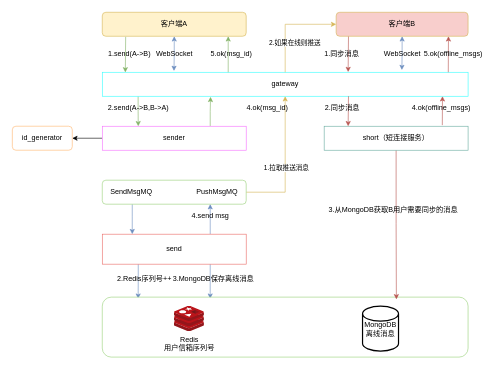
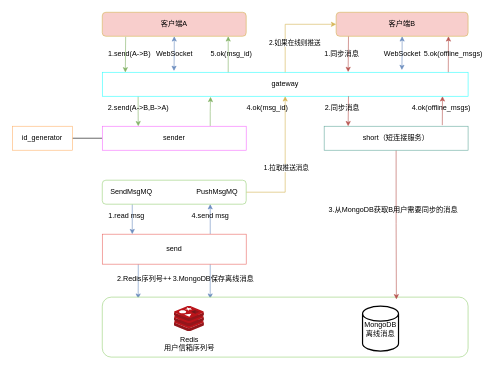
  <mxCell id="0" />
  <mxCell id="1" parent="0" />
  <mxCell id="2" style="edgeStyle=orthogonalEdgeStyle;rounded=0;orthogonalLoop=1;jettySize=auto;html=1;entryX=0.196;entryY=-0.055;entryDx=0;entryDy=0;startArrow=classic;startFill=1;fillColor=#dae8fc;strokeColor=#6c8ebf;entryPerimeter=0;" edge="1" parent="1" source="3" target="6"><mxGeometry relative="1" as="geometry" /></mxCell>
- <mxCell id="3" value="客户端A" style="rounded=1;whiteSpace=wrap;html=1;fillColor=#fff2cc;strokeColor=#d6b656;" vertex="1" parent="1"><mxGeometry x="170" y="20" width="240" height="40" as="geometry" /></mxCell>
+ <mxCell id="3" value="客户端A" style="rounded=1;whiteSpace=wrap;html=1;fillColor=#f8cecc;strokeColor=#d6b656;" vertex="1" parent="1"><mxGeometry x="170" y="20" width="240" height="40" as="geometry" /></mxCell>
  <mxCell id="4" value="客户端B" style="rounded=1;whiteSpace=wrap;html=1;fillColor=#f8cecc;strokeColor=#d6b656;" vertex="1" parent="1"><mxGeometry x="560" y="20" width="220" height="40" as="geometry" /></mxCell>
  <mxCell id="5" style="edgeStyle=orthogonalEdgeStyle;rounded=0;orthogonalLoop=1;jettySize=auto;html=1;exitX=0.098;exitY=1.005;exitDx=0;exitDy=0;entryX=0.25;entryY=0;entryDx=0;entryDy=0;startArrow=none;startFill=0;fillColor=#d5e8d4;strokeColor=#82b366;exitPerimeter=0;" edge="1" parent="1" source="6" target="11"><mxGeometry relative="1" as="geometry" /></mxCell>
  <mxCell id="6" value="gateway" style="rounded=0;whiteSpace=wrap;html=1;strokeColor=#33FFFF;" vertex="1" parent="1"><mxGeometry x="170" y="120" width="610" height="40" as="geometry" /></mxCell>
  <mxCell id="7" value="WebSocket" style="text;html=1;align=center;verticalAlign=middle;resizable=0;points=[];autosize=1;" vertex="1" parent="1"><mxGeometry x="250" y="80" width="80" height="20" as="geometry" /></mxCell>
  <mxCell id="8" value="1.send(A-&amp;gt;B)" style="text;html=1;align=center;verticalAlign=middle;resizable=0;points=[];autosize=1;" vertex="1" parent="1"><mxGeometry x="170" y="80" width="90" height="20" as="geometry" /></mxCell>
- <mxCell id="9" style="edgeStyle=orthogonalEdgeStyle;rounded=0;orthogonalLoop=1;jettySize=auto;html=1;entryX=1;entryY=0.5;entryDx=0;entryDy=0;startArrow=none;startFill=0;" edge="1" parent="1" source="11" target="18"><mxGeometry relative="1" as="geometry" /></mxCell>
+ <mxCell id="9" style="edgeStyle=orthogonalEdgeStyle;rounded=0;orthogonalLoop=1;jettySize=auto;html=1;entryX=1;entryY=0.5;entryDx=0;entryDy=0;startArrow=none;startFill=0;endArrow=none;" edge="1" parent="1" source="11" target="18"><mxGeometry relative="1" as="geometry" /></mxCell>
  <mxCell id="10" style="edgeStyle=orthogonalEdgeStyle;rounded=0;orthogonalLoop=1;jettySize=auto;html=1;exitX=0.75;exitY=0;exitDx=0;exitDy=0;entryX=0.296;entryY=1.025;entryDx=0;entryDy=0;startArrow=none;startFill=0;fillColor=#d5e8d4;strokeColor=#82b366;entryPerimeter=0;" edge="1" parent="1" source="11" target="6"><mxGeometry relative="1" as="geometry" /></mxCell>
  <mxCell id="11" value="sender" style="rounded=0;whiteSpace=wrap;html=1;strokeColor=#F56EFF;" vertex="1" parent="1"><mxGeometry x="170" y="210" width="240" height="40" as="geometry" /></mxCell>
  <mxCell id="12" value="" style="endArrow=classic;html=1;entryX=0.063;entryY=0.005;entryDx=0;entryDy=0;entryPerimeter=0;fillColor=#d5e8d4;strokeColor=#82b366;" edge="1" parent="1" target="6"><mxGeometry width="50" height="50" relative="1" as="geometry"><mxPoint x="209" y="61" as="sourcePoint" /><mxPoint x="290" y="170" as="targetPoint" /></mxGeometry></mxCell>
  <mxCell id="13" value="2.send(A-&amp;gt;B,B-&amp;gt;A)" style="text;html=1;align=center;verticalAlign=middle;resizable=0;points=[];autosize=1;" vertex="1" parent="1"><mxGeometry x="170" y="170" width="120" height="20" as="geometry" /></mxCell>
  <mxCell id="14" style="edgeStyle=orthogonalEdgeStyle;rounded=0;orthogonalLoop=1;jettySize=auto;html=1;startArrow=none;startFill=0;fillColor=#dae8fc;strokeColor=#6c8ebf;" edge="1" parent="1" source="17" target="25"><mxGeometry relative="1" as="geometry"><Array as="points"><mxPoint x="220" y="360" /><mxPoint x="220" y="360" /></Array></mxGeometry></mxCell>
  <mxCell id="15" style="edgeStyle=orthogonalEdgeStyle;rounded=0;orthogonalLoop=1;jettySize=auto;html=1;exitX=1;exitY=0.5;exitDx=0;exitDy=0;startArrow=none;startFill=0;fillColor=#fff2cc;strokeColor=#d6b656;" edge="1" parent="1" source="17" target="6"><mxGeometry relative="1" as="geometry" /></mxCell>
  <mxCell id="16" value="1.拉取推送消息" style="edgeLabel;html=1;align=center;verticalAlign=middle;resizable=0;points=[];" vertex="1" connectable="0" parent="15"><mxGeometry x="-0.422" y="41" relative="1" as="geometry"><mxPoint x="42" y="-41" as="offset" /></mxGeometry></mxCell>
  <mxCell id="17" value="SendMsgMQ&amp;nbsp; &amp;nbsp; &amp;nbsp; &amp;nbsp; &amp;nbsp; &amp;nbsp; &amp;nbsp; &amp;nbsp; &amp;nbsp; &amp;nbsp; &amp;nbsp; PushMsgMQ" style="rounded=1;whiteSpace=wrap;html=1;strokeColor=#97D077;" vertex="1" parent="1"><mxGeometry x="170" y="300" width="240" height="40" as="geometry" /></mxCell>
- <mxCell id="18" value="id_generator" style="whiteSpace=wrap;html=1;strokeColor=#FFB570;rounded=1;" vertex="1" parent="1"><mxGeometry x="20" y="210" width="100" height="40" as="geometry" /></mxCell>
+ <mxCell id="18" value="id_generator" style="rounded=0;whiteSpace=wrap;html=1;strokeColor=#FFB570;" vertex="1" parent="1"><mxGeometry x="20" y="210" width="100" height="40" as="geometry" /></mxCell>
  <mxCell id="19" value="4.ok(msg_id)" style="text;html=1;align=center;verticalAlign=middle;resizable=0;points=[];autosize=1;" vertex="1" parent="1"><mxGeometry x="400" y="170" width="90" height="20" as="geometry" /></mxCell>
  <mxCell id="20" value="5.ok(msg_id)" style="text;html=1;align=center;verticalAlign=middle;resizable=0;points=[];autosize=1;" vertex="1" parent="1"><mxGeometry x="340" y="80" width="90" height="20" as="geometry" /></mxCell>
  <mxCell id="21" style="edgeStyle=orthogonalEdgeStyle;rounded=0;orthogonalLoop=1;jettySize=auto;html=1;entryX=0.75;entryY=1;entryDx=0;entryDy=0;startArrow=none;startFill=0;fillColor=#d5e8d4;strokeColor=#82b366;" edge="1" parent="1"><mxGeometry relative="1" as="geometry"><mxPoint x="380" y="120" as="sourcePoint" /><mxPoint x="380" y="60" as="targetPoint" /></mxGeometry></mxCell>
  <mxCell id="22" style="edgeStyle=orthogonalEdgeStyle;rounded=0;orthogonalLoop=1;jettySize=auto;html=1;exitX=0.25;exitY=1;exitDx=0;exitDy=0;entryX=0.098;entryY=0.026;entryDx=0;entryDy=0;entryPerimeter=0;startArrow=none;startFill=0;fillColor=#dae8fc;strokeColor=#6c8ebf;" edge="1" parent="1" source="25" target="27"><mxGeometry relative="1" as="geometry" /></mxCell>
  <mxCell id="23" style="edgeStyle=orthogonalEdgeStyle;rounded=0;orthogonalLoop=1;jettySize=auto;html=1;exitX=0.75;exitY=1;exitDx=0;exitDy=0;entryX=0.295;entryY=0.026;entryDx=0;entryDy=0;entryPerimeter=0;startArrow=none;startFill=0;fillColor=#dae8fc;strokeColor=#6c8ebf;" edge="1" parent="1" source="25" target="27"><mxGeometry relative="1" as="geometry" /></mxCell>
  <mxCell id="24" style="edgeStyle=orthogonalEdgeStyle;rounded=0;orthogonalLoop=1;jettySize=auto;html=1;exitX=0.75;exitY=0;exitDx=0;exitDy=0;entryX=0.75;entryY=1;entryDx=0;entryDy=0;startArrow=none;startFill=0;fillColor=#dae8fc;strokeColor=#6c8ebf;" edge="1" parent="1" source="25" target="17"><mxGeometry relative="1" as="geometry" /></mxCell>
  <mxCell id="25" value="send" style="rounded=0;whiteSpace=wrap;html=1;strokeColor=#EA6B66;" vertex="1" parent="1"><mxGeometry x="170" y="390" width="240" height="50" as="geometry" /></mxCell>
+ <mxCell id="26" value="1.read msg" style="text;html=1;align=center;verticalAlign=middle;resizable=0;points=[];autosize=1;" vertex="1" parent="1"><mxGeometry x="170" y="350" width="80" height="20" as="geometry" /></mxCell>
  <mxCell id="27" value="" style="rounded=1;whiteSpace=wrap;html=1;strokeColor=#97D077;" vertex="1" parent="1"><mxGeometry x="170" y="495" width="610" height="100" as="geometry" /></mxCell>
  <mxCell id="28" value="Redis&lt;br&gt;用户信箱序列号" style="aspect=fixed;html=1;points=[];align=center;image;fontSize=12;image=img/lib/mscae/Cache_Redis_Product.svg;rounded=0;strokeColor=#EA6B66;" vertex="1" parent="1"><mxGeometry x="290" y="510" width="50" height="42" as="geometry" /></mxCell>
  <mxCell id="29" value="MongoDB&lt;br&gt;离线消息" style="strokeWidth=2;html=1;shape=mxgraph.flowchart.database;whiteSpace=wrap;rounded=0;" vertex="1" parent="1"><mxGeometry x="604" y="510" width="60" height="75" as="geometry" /></mxCell>
  <mxCell id="30" value="2.Redis序列号++" style="text;html=1;align=center;verticalAlign=middle;resizable=0;points=[];autosize=1;" vertex="1" parent="1"><mxGeometry x="185" y="455" width="110" height="20" as="geometry" /></mxCell>
  <mxCell id="31" value="3.MongoDB保存离线消息" style="text;html=1;align=center;verticalAlign=middle;resizable=0;points=[];autosize=1;" vertex="1" parent="1"><mxGeometry x="280" y="455" width="150" height="20" as="geometry" /></mxCell>
  <mxCell id="32" value="4.send msg" style="text;html=1;align=center;verticalAlign=middle;resizable=0;points=[];autosize=1;" vertex="1" parent="1"><mxGeometry x="310" y="350" width="80" height="20" as="geometry" /></mxCell>
  <mxCell id="33" style="edgeStyle=orthogonalEdgeStyle;rounded=0;orthogonalLoop=1;jettySize=auto;html=1;entryX=0.819;entryY=-0.095;entryDx=0;entryDy=0;startArrow=classic;startFill=1;fillColor=#dae8fc;strokeColor=#6c8ebf;entryPerimeter=0;exitX=0.5;exitY=1;exitDx=0;exitDy=0;" edge="1" parent="1" source="4" target="6"><mxGeometry relative="1" as="geometry"><mxPoint x="680" y="70" as="sourcePoint" /><mxPoint x="639.56" y="120" as="targetPoint" /></mxGeometry></mxCell>
  <mxCell id="34" value="WebSocket" style="text;html=1;align=center;verticalAlign=middle;resizable=0;points=[];autosize=1;" vertex="1" parent="1"><mxGeometry x="630" y="80" width="80" height="20" as="geometry" /></mxCell>
  <mxCell id="35" style="edgeStyle=orthogonalEdgeStyle;rounded=0;orthogonalLoop=1;jettySize=auto;html=1;exitX=0.5;exitY=0;exitDx=0;exitDy=0;startArrow=none;startFill=0;fillColor=#fff2cc;strokeColor=#d6b656;entryX=0;entryY=0.5;entryDx=0;entryDy=0;" edge="1" parent="1" source="6" target="4"><mxGeometry relative="1" as="geometry"><mxPoint x="450" y="90" as="sourcePoint" /><mxPoint x="515" y="-70" as="targetPoint" /></mxGeometry></mxCell>
  <mxCell id="36" value="2.如果在线则推送" style="edgeLabel;html=1;align=center;verticalAlign=middle;resizable=0;points=[];" vertex="1" connectable="0" parent="35"><mxGeometry x="-0.422" y="41" relative="1" as="geometry"><mxPoint x="56" y="-2" as="offset" /></mxGeometry></mxCell>
  <mxCell id="37" value="" style="endArrow=classic;html=1;entryX=0.063;entryY=0.005;entryDx=0;entryDy=0;entryPerimeter=0;fillColor=#f8cecc;strokeColor=#b85450;" edge="1" parent="1"><mxGeometry width="50" height="50" relative="1" as="geometry"><mxPoint x="580.57" y="60.4" as="sourcePoint" /><mxPoint x="580" y="119.6" as="targetPoint" /></mxGeometry></mxCell>
  <mxCell id="38" value="1.同步消息" style="text;html=1;align=center;verticalAlign=middle;resizable=0;points=[];autosize=1;" vertex="1" parent="1"><mxGeometry x="534" y="80" width="70" height="20" as="geometry" /></mxCell>
  <mxCell id="39" style="edgeStyle=orthogonalEdgeStyle;rounded=0;orthogonalLoop=1;jettySize=auto;html=1;entryX=0.804;entryY=0.036;entryDx=0;entryDy=0;entryPerimeter=0;startArrow=none;startFill=0;fillColor=#f8cecc;strokeColor=#b85450;" edge="1" parent="1" source="40" target="27"><mxGeometry relative="1" as="geometry" /></mxCell>
  <mxCell id="40" value="short（短连接服务）" style="rounded=0;whiteSpace=wrap;html=1;strokeColor=#67AB9F;" vertex="1" parent="1"><mxGeometry x="540" y="210" width="240" height="40" as="geometry" /></mxCell>
  <mxCell id="41" value="" style="endArrow=classic;html=1;fillColor=#f8cecc;strokeColor=#b85450;" edge="1" parent="1"><mxGeometry width="50" height="50" relative="1" as="geometry"><mxPoint x="580.57" y="160" as="sourcePoint" /><mxPoint x="580" y="210" as="targetPoint" /></mxGeometry></mxCell>
  <mxCell id="42" value="2.同步消息" style="text;html=1;align=center;verticalAlign=middle;resizable=0;points=[];autosize=1;" vertex="1" parent="1"><mxGeometry x="535" y="170" width="70" height="20" as="geometry" /></mxCell>
  <mxCell id="43" value="3.从MongoDB获取B用户需要同步的消息" style="text;html=1;align=center;verticalAlign=middle;resizable=0;points=[];autosize=1;" vertex="1" parent="1"><mxGeometry x="540" y="340" width="230" height="20" as="geometry" /></mxCell>
  <mxCell id="44" value="" style="endArrow=classic;html=1;fillColor=#f8cecc;strokeColor=#b85450;exitX=0.821;exitY=-0.045;exitDx=0;exitDy=0;exitPerimeter=0;entryX=0.93;entryY=1;entryDx=0;entryDy=0;entryPerimeter=0;" edge="1" parent="1" source="40" target="6"><mxGeometry width="50" height="50" relative="1" as="geometry"><mxPoint x="740" y="180" as="sourcePoint" /><mxPoint x="730" y="160" as="targetPoint" /></mxGeometry></mxCell>
  <mxCell id="45" value="4.ok(offline_msgs)" style="text;html=1;align=center;verticalAlign=middle;resizable=0;points=[];autosize=1;" vertex="1" parent="1"><mxGeometry x="680" y="170" width="110" height="20" as="geometry" /></mxCell>
  <mxCell id="46" value="" style="endArrow=classic;html=1;fillColor=#f8cecc;strokeColor=#b85450;entryX=0.93;entryY=1;entryDx=0;entryDy=0;entryPerimeter=0;" edge="1" parent="1"><mxGeometry width="50" height="50" relative="1" as="geometry"><mxPoint x="747" y="120" as="sourcePoint" /><mxPoint x="747.3" y="60" as="targetPoint" /></mxGeometry></mxCell>
  <mxCell id="47" value="5.ok(offline_msgs)" style="text;html=1;align=center;verticalAlign=middle;resizable=0;points=[];autosize=1;" vertex="1" parent="1"><mxGeometry x="700" y="80" width="110" height="20" as="geometry" /></mxCell>
